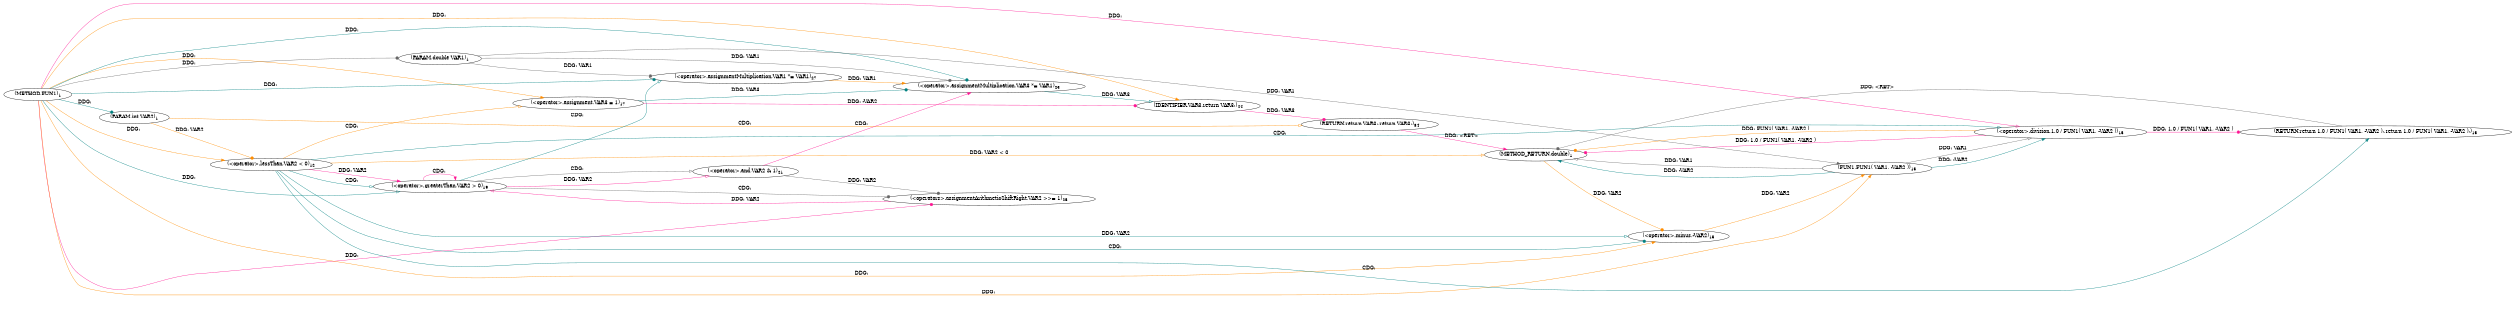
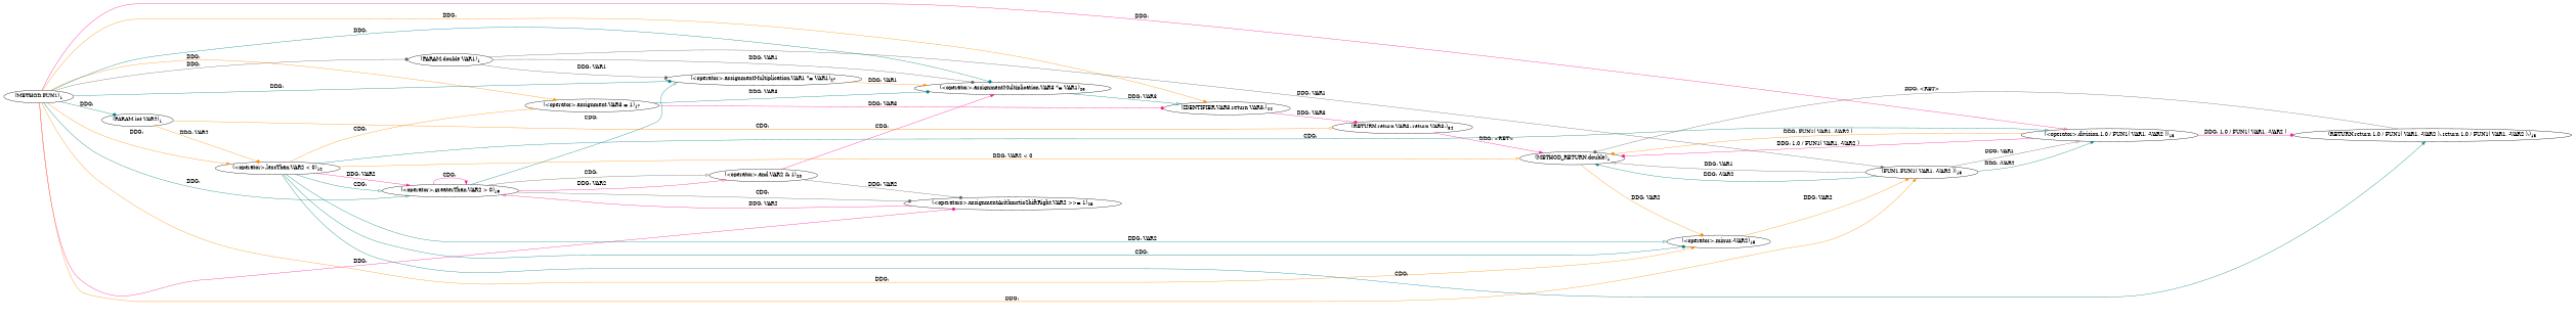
  digraph {
    rankdir=LR
    edge [arrowhead=dot color=teal]
    n1 [label=<(METHOD,FUN1)<SUB>1</SUB>>]
    n2 [label=<(PARAM,double VAR1)<SUB>1</SUB>>]
    n3 [label=<(PARAM,int VAR2)<SUB>1</SUB>>]
    n4 [label=<(&lt;operator&gt;.assignment,VAR3 = 1)<SUB>17</SUB>>]
    n5 [label=<(&lt;operator&gt;.lessThan,VAR2 &lt; 0)<SUB>12</SUB>>]
    n6 [label=<(&lt;operator&gt;.greaterThan,VAR2 &gt; 0)<SUB>19</SUB>>]
    n7 [label=<(IDENTIFIER,VAR3,return VAR3;)<SUB>44</SUB>>]
    n8 [label=<(&lt;operators&gt;.assignmentArithmeticShiftRight,VAR2 &gt;&gt;= 1)<SUB>25</SUB>>]
    n9 [label=<(&lt;operator&gt;.assignmentMultiplication,VAR1 *= VAR1)<SUB>27</SUB>>]
    n10 [label=<(&lt;operator&gt;.division,1.0 / FUN1( VAR1, -VAR2 ))<SUB>15</SUB>>]
    n11 [label=<(&lt;operator&gt;.assignmentMultiplication,VAR3 *= VAR1)<SUB>23</SUB>>]
    n12 [label=<(FUN1,FUN1( VAR1, -VAR2 ))<SUB>15</SUB>>]
    n13 [label=<(&lt;operator&gt;.minus,-VAR2)<SUB>15</SUB>>]
    n14 [label=<(RETURN,return VAR3;,return VAR3;)<SUB>84</SUB>>]
    n15 [label=<(METHOD_RETURN,double)<SUB>1</SUB>>]
    n16 [label=<(RETURN,return 1.0 / FUN1( VAR1, -VAR2 );,return 1.0 / FUN1( VAR1, -VAR2 );)<SUB>15</SUB>>]
-   n17 [label=<(&lt;operator&gt;.and,VAR2 &amp; 1)<SUB>21</SUB>>]
+   n17 [label=<(&lt;operator&gt;.and,VAR2 &amp; 1)<SUB>20</SUB>>]
    n1 -> n2 [color=gray40 label="DDG: "]
    n1 -> n3 [label="DDG: "]
    n1 -> n4 [arrowhead=normal color=darkorange label="DDG: "]
    n1 -> n5 [arrowhead=normal color=darkorange label="DDG: "]
    n1 -> n6 [arrowhead=onormal label="DDG: "]
    n1 -> n7 [arrowhead=normal color=darkorange label="DDG: "]
    n1 -> n8 [color=deeppink label="DDG: "]
    n1 -> n9 [label="DDG: "]
    n1 -> n10 [arrowhead=onormal color=deeppink label="DDG: "]
    n1 -> n11 [label="DDG: "]
    n1 -> n12 [arrowhead=normal color=darkorange label="DDG: "]
    n1 -> n13 [arrowhead=normal color=darkorange label="DDG: "]
    n2 -> n9 [color=gray40 label="DDG: VAR1"]
    n2 -> n11 [color=gray40 label="DDG: VAR1"]
    n2 -> n12 [arrowhead=normal color=gray40 label="DDG: VAR1"]
    n3 -> n5 [color=darkorange label="DDG: VAR2"]
    n3 -> n14 [arrowhead=onormal color=darkorange label="CDG: "]
-   n4 -> n7 [color=deeppink label="DDG: -VAR2"]
+   n4 -> n7 [color=deeppink label="DDG: VAR3"]
    n4 -> n11 [label="DDG: VAR3"]
    n5 -> n4 [arrowhead=onormal color=darkorange label="CDG: "]
    n5 -> n6 [arrowhead=normal color=deeppink label="DDG: VAR2"]
    n5 -> n6 [arrowhead=onormal label="CDG: "]
    n5 -> n10 [arrowhead=onormal label="CDG: "]
    n5 -> n13 [arrowhead=onormal label="DDG: VAR2"]
    n5 -> n13 [label="CDG: "]
    n5 -> n15 [arrowhead=onormal color=darkorange label="DDG: VAR2 &lt; 0"]
    n5 -> n16 [arrowhead=normal label="CDG: "]
    n6 -> n6 [arrowhead=normal color=deeppink label="CDG: "]
    n6 -> n8 [color=gray40 label="CDG: "]
    n6 -> n9 [arrowhead=onormal label="CDG: "]
    n6 -> n17 [arrowhead=onormal color=deeppink label="DDG: VAR2"]
    n6 -> n17 [arrowhead=onormal color=gray40 label="CDG: "]
    n7 -> n14 [color=deeppink label="DDG: VAR3"]
    n8 -> n6 [arrowhead=onormal color=deeppink label="DDG: VAR2"]
    n9 -> n11 [arrowhead=normal color=darkorange label="DDG: VAR1"]
    n10 -> n15 [color=darkorange label="DDG: FUN1( VAR1, -VAR2 )"]
    n10 -> n15 [color=deeppink label="DDG: 1.0 / FUN1( VAR1, -VAR2 )"]
    n10 -> n16 [color=deeppink label="DDG: 1.0 / FUN1( VAR1, -VAR2 )"]
    n11 -> n7 [arrowhead=onormal label="DDG: VAR3"]
    n12 -> n10 [arrowhead=onormal color=gray40 label="DDG: VAR1"]
    n12 -> n10 [arrowhead=normal label="DDG: -VAR2"]
    n12 -> n15 [arrowhead=onormal color=gray40 label="DDG: VAR1"]
    n12 -> n15 [arrowhead=normal label="DDG: -VAR2"]
    n13 -> n12 [arrowhead=normal color=darkorange label="DDG: VAR2"]
    n14 -> n15 [arrowhead=normal color=deeppink label="DDG: &lt;RET&gt;"]
    n15 -> n13 [color=darkorange label="DDG: VAR2"]
    n16 -> n15 [color=gray40 label="DDG: &lt;RET&gt;"]
    n17 -> n8 [color=gray40 label="DDG: VAR2"]
    n17 -> n11 [arrowhead=normal color=deeppink label="CDG: "]
  }
